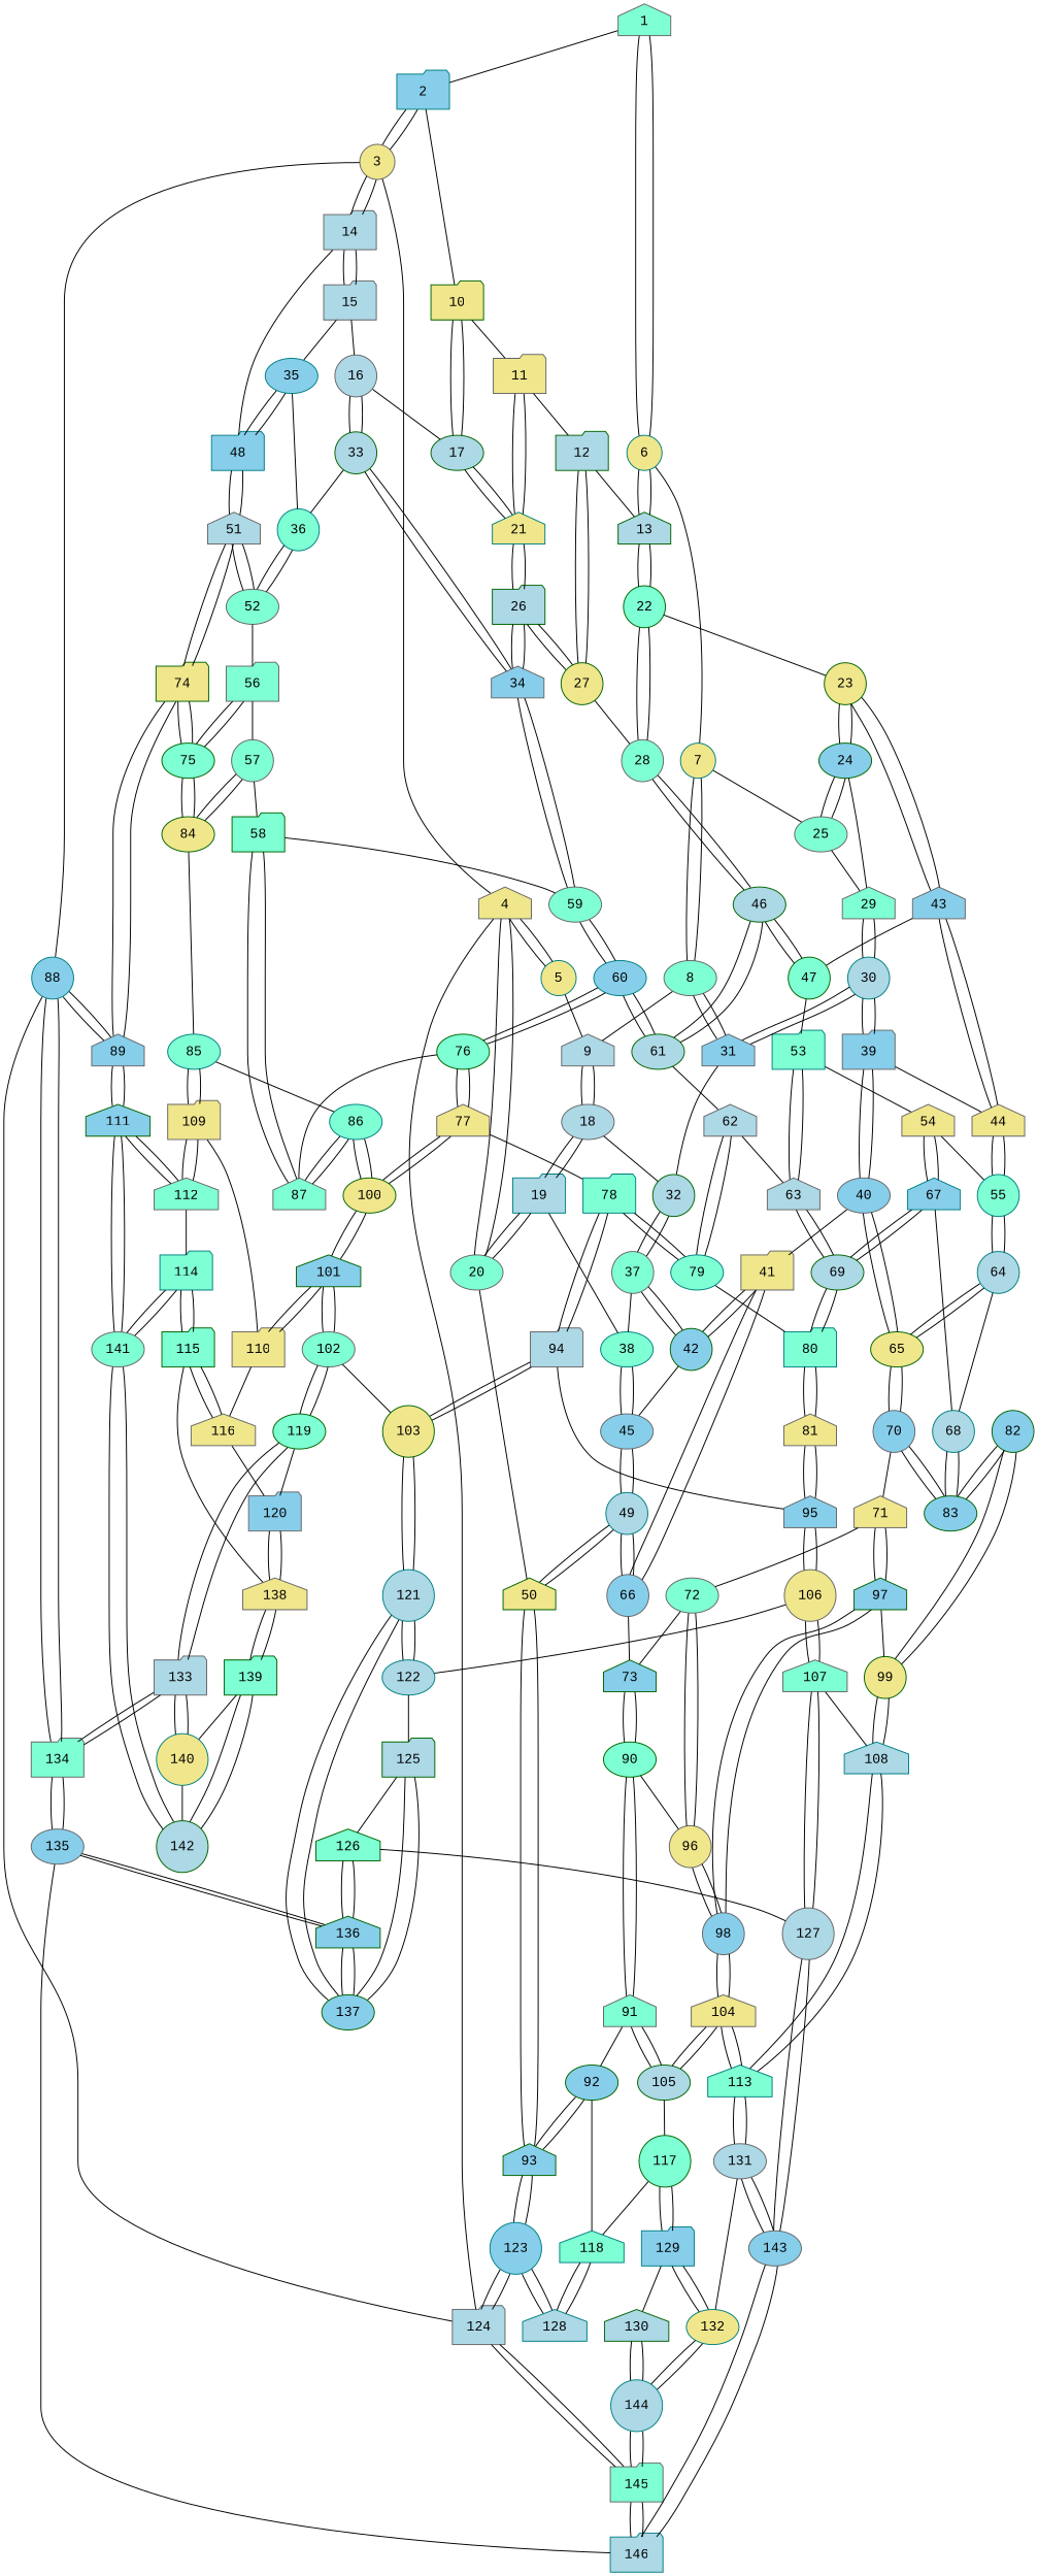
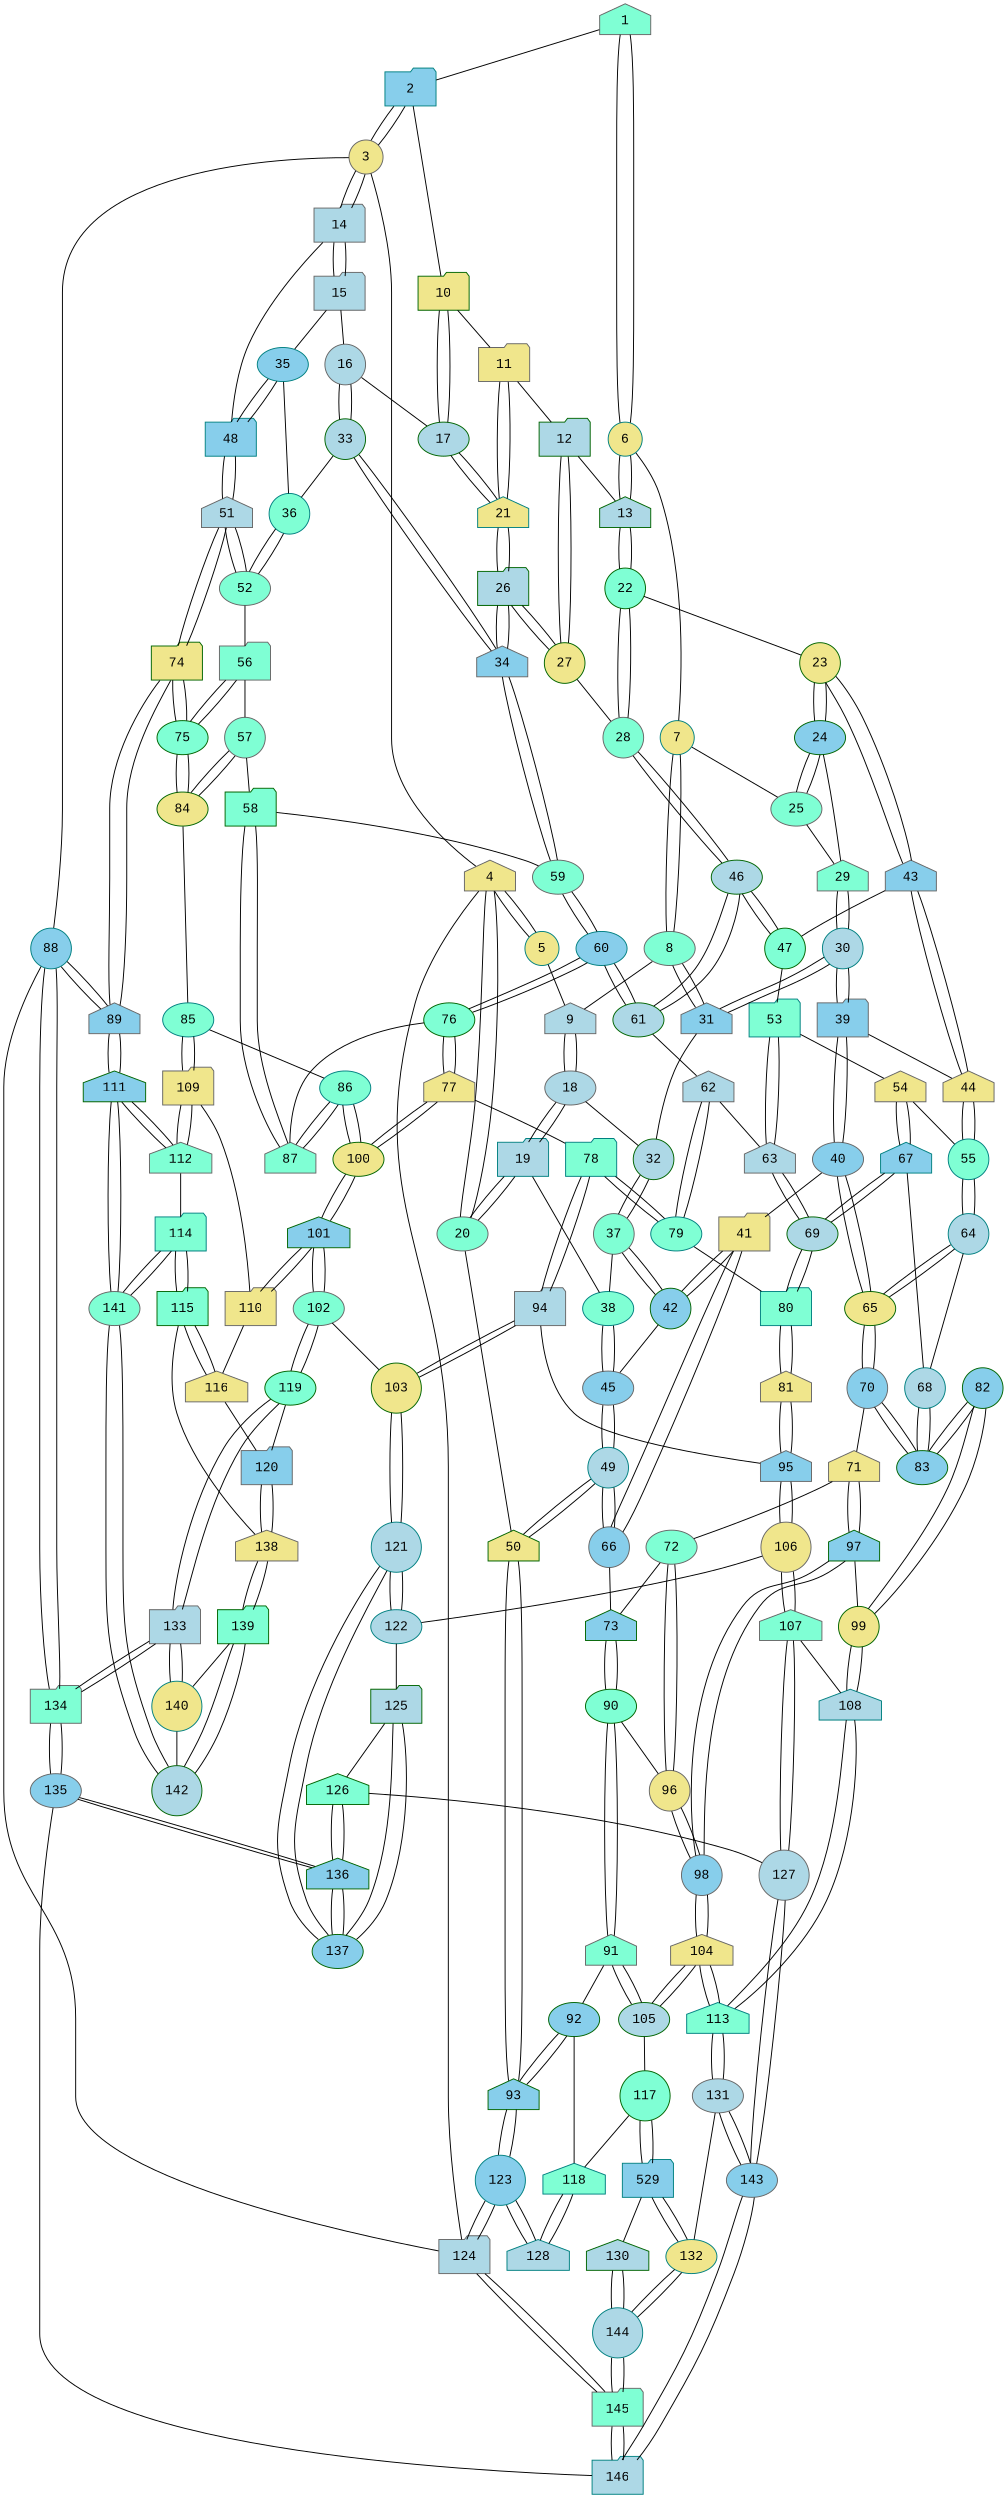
  graph {
    fontname="Liberation Mono"
    node [color=gray40 fillcolor=aquamarine fontname="Liberation Mono" shape=house style=filled]
    edge [fontname="Liberation Mono"]
    2 [color=teal fillcolor=skyblue shape=folder]
    1
    6 [color=teal fillcolor=khaki shape=circle]
    3 [fillcolor=khaki shape=circle]
    10 [color=darkgreen fillcolor=khaki shape=folder]
    7 [color=teal fillcolor=khaki shape=circle]
    13 [color=darkgreen fillcolor=lightblue]
    4 [fillcolor=khaki]
    14 [fillcolor=lightblue shape=folder]
    88 [color=teal fillcolor=skyblue shape=circle]
    11 [fillcolor=khaki shape=folder]
    17 [color=darkgreen fillcolor=lightblue shape=ellipse]
    5 [color=teal fillcolor=khaki shape=circle]
    20 [shape=ellipse]
    124 [fillcolor=lightblue shape=folder]
    15 [fillcolor=lightblue shape=folder]
    48 [color=teal fillcolor=skyblue shape=folder]
    89 [fillcolor=skyblue]
    134 [shape=folder]
    9 [fillcolor=lightblue]
    50 [color=darkgreen fillcolor=khaki]
    145 [shape=folder]
    18 [fillcolor=lightblue shape=ellipse]
    8 [shape=ellipse]
    25 [shape=ellipse]
    22 [color=darkgreen shape=circle]
    31 [fillcolor=skyblue]
    29
    32 [color=darkgreen fillcolor=lightblue shape=circle]
    19 [color=teal fillcolor=lightblue shape=folder]
    12 [color=darkgreen fillcolor=lightblue shape=folder]
    21 [color=teal fillcolor=khaki]
    27 [color=darkgreen fillcolor=khaki shape=circle]
    26 [color=darkgreen fillcolor=lightblue shape=folder]
    28 [shape=circle]
    23 [color=darkgreen fillcolor=khaki shape=circle]
    16 [fillcolor=lightblue shape=circle]
    35 [color=teal fillcolor=skyblue shape=ellipse]
    51 [fillcolor=lightblue]
    33 [color=darkgreen fillcolor=lightblue shape=circle]
    36 [color=teal shape=circle]
    34 [fillcolor=skyblue]
    38 [color=teal shape=ellipse]
    37 [shape=circle]
    45 [fillcolor=skyblue shape=ellipse]
    93 [color=darkgreen fillcolor=skyblue]
    24 [color=darkgreen fillcolor=skyblue shape=ellipse]
    43 [fillcolor=skyblue]
    46 [color=darkgreen fillcolor=lightblue shape=ellipse]
    44 [fillcolor=khaki]
    47 [color=darkgreen shape=circle]
    30 [color=teal fillcolor=lightblue shape=circle]
    59 [shape=ellipse]
    61 [color=darkgreen fillcolor=lightblue shape=ellipse]
    39 [fillcolor=skyblue shape=folder]
    40 [fillcolor=skyblue shape=ellipse]
    42 [color=darkgreen fillcolor=skyblue shape=circle]
    52 [shape=ellipse]
    60 [color=teal fillcolor=skyblue shape=ellipse]
    56 [shape=folder]
    49 [color=teal fillcolor=lightblue shape=circle]
    41 [fillcolor=khaki shape=folder]
    65 [color=darkgreen fillcolor=khaki shape=ellipse]
    55 [color=teal shape=circle]
    66 [fillcolor=skyblue shape=circle]
    70 [fillcolor=skyblue shape=circle]
    73 [color=darkgreen fillcolor=skyblue]
    53 [color=teal shape=folder]
    64 [color=teal fillcolor=lightblue shape=circle]
    62 [fillcolor=lightblue]
    54 [fillcolor=khaki]
    63 [fillcolor=lightblue]
    74 [color=darkgreen fillcolor=khaki shape=folder]
    123 [color=teal fillcolor=skyblue shape=circle]
    75 [color=darkgreen shape=ellipse]
    57 [shape=circle]
    67 [color=teal fillcolor=skyblue]
    69 [color=darkgreen fillcolor=lightblue shape=ellipse]
    68 [color=teal fillcolor=lightblue shape=circle]
    58 [color=darkgreen shape=folder]
    84 [color=darkgreen fillcolor=khaki shape=ellipse]
    87
    85 [color=teal shape=ellipse]
    76 [color=darkgreen shape=ellipse]
    77 [fillcolor=khaki]
    79 [color=teal shape=ellipse]
    80 [color=teal shape=folder]
    83 [color=darkgreen fillcolor=skyblue shape=ellipse]
    71 [fillcolor=khaki]
    90 [color=darkgreen shape=ellipse]
    81 [fillcolor=khaki]
    72 [shape=ellipse]
    97 [color=darkgreen fillcolor=skyblue]
    96 [fillcolor=khaki shape=circle]
    99 [color=darkgreen fillcolor=khaki shape=circle]
    98 [fillcolor=skyblue shape=circle]
    91
    111 [color=darkgreen fillcolor=skyblue]
    78 [color=teal shape=folder]
    100 [color=darkgreen fillcolor=khaki shape=ellipse]
    94 [fillcolor=lightblue shape=folder]
    101 [color=darkgreen fillcolor=skyblue]
    95 [fillcolor=skyblue]
    103 [color=darkgreen fillcolor=khaki shape=circle]
    82 [color=darkgreen fillcolor=skyblue shape=circle]
    106 [fillcolor=khaki shape=circle]
    108 [color=teal fillcolor=lightblue]
    86 [color=teal shape=ellipse]
    109 [fillcolor=khaki shape=folder]
    110 [fillcolor=khaki shape=folder]
    112
    135 [fillcolor=skyblue shape=ellipse]
    141 [shape=ellipse]
    92 [color=darkgreen fillcolor=skyblue shape=ellipse]
    105 [color=darkgreen fillcolor=lightblue shape=ellipse]
    118 [color=teal]
    117 [color=darkgreen shape=circle]
    128 [color=teal fillcolor=lightblue]
    121 [color=teal fillcolor=lightblue shape=circle]
    107
    122 [color=teal fillcolor=lightblue shape=ellipse]
    104 [fillcolor=khaki]
    113 [color=teal]
    102 [shape=ellipse]
    119 [color=darkgreen shape=ellipse]
    116 [fillcolor=khaki]
    120 [fillcolor=skyblue shape=folder]
    133 [fillcolor=lightblue shape=folder]
    137 [color=darkgreen fillcolor=skyblue shape=ellipse]
    131 [fillcolor=lightblue shape=ellipse]
-   129 [color=teal fillcolor=skyblue shape=folder]
+   129 [color=teal fillcolor=skyblue shape=folder label=529]
    127 [fillcolor=lightblue shape=circle]
    125 [color=darkgreen fillcolor=lightblue shape=folder]
    143 [fillcolor=skyblue shape=ellipse]
    114 [color=teal shape=folder]
    142 [color=darkgreen fillcolor=lightblue shape=circle]
    115 [color=darkgreen shape=folder]
    132 [color=teal fillcolor=khaki shape=ellipse]
    138 [fillcolor=khaki]
    139 [color=darkgreen shape=folder]
    130 [color=darkgreen fillcolor=lightblue]
    140 [color=teal fillcolor=khaki shape=circle]
    126 [color=darkgreen]
    146 [color=teal fillcolor=lightblue shape=folder]
    136 [color=darkgreen fillcolor=skyblue]
    144 [color=teal fillcolor=lightblue shape=circle]
    2 -- 3
    2 -- 3
    2 -- 10
    1 -- 2
    1 -- 6
    1 -- 6
    6 -- 7
    6 -- 13
    6 -- 13
    3 -- 4
    3 -- 14
    3 -- 14
    3 -- 88
    10 -- 11
    10 -- 17
    10 -- 17
    7 -- 8
    7 -- 8
    7 -- 25
    13 -- 22
    13 -- 22
    4 -- 5
    4 -- 5
    4 -- 20
    4 -- 20
    4 -- 124
    14 -- 15
    14 -- 15
    14 -- 48
    88 -- 124
    88 -- 89
    88 -- 89
    88 -- 134
    88 -- 134
    11 -- 12
    11 -- 21
    11 -- 21
    17 -- 21
    17 -- 21
    5 -- 9
    20 -- 50
    124 -- 145
    124 -- 145
    15 -- 16
    15 -- 35
    48 -- 51
    48 -- 51
    89 -- 111
    89 -- 111
    134 -- 135
    134 -- 135
    9 -- 18
    9 -- 18
    50 -- 93
    50 -- 93
    145 -- 146
    145 -- 146
    18 -- 32
    18 -- 19
    18 -- 19
    8 -- 9
    8 -- 31
    8 -- 31
    25 -- 29
    22 -- 28
    22 -- 28
    22 -- 23
    31 -- 32
    29 -- 30
    29 -- 30
    32 -- 37
    32 -- 37
    19 -- 20
    19 -- 20
    19 -- 38
    12 -- 13
    12 -- 27
    12 -- 27
    21 -- 26
    21 -- 26
    27 -- 28
    26 -- 27
    26 -- 27
    26 -- 34
    26 -- 34
    28 -- 46
    28 -- 46
    23 -- 24
    23 -- 24
    23 -- 43
    23 -- 43
    16 -- 17
    16 -- 33
    16 -- 33
    35 -- 48
    35 -- 48
    35 -- 36
    51 -- 52
    51 -- 52
    51 -- 74
    51 -- 74
    33 -- 36
    33 -- 34
    33 -- 34
    36 -- 52
    36 -- 52
    34 -- 59
    34 -- 59
    38 -- 45
    38 -- 45
    37 -- 38
    37 -- 42
    37 -- 42
    45 -- 49
    45 -- 49
    93 -- 123
    93 -- 123
    24 -- 25
    24 -- 25
    24 -- 29
    43 -- 44
    43 -- 44
    43 -- 47
    46 -- 47
    46 -- 47
    46 -- 61
    46 -- 61
    44 -- 55
    44 -- 55
    47 -- 53
    30 -- 31
    30 -- 31
    30 -- 39
    30 -- 39
    59 -- 60
    59 -- 60
    61 -- 62
    39 -- 44
    39 -- 40
    39 -- 40
    40 -- 41
    40 -- 65
    40 -- 65
    42 -- 45
    52 -- 56
    60 -- 61
    60 -- 61
    60 -- 76
    60 -- 76
    56 -- 75
    56 -- 75
    56 -- 57
    49 -- 50
    49 -- 50
    49 -- 66
    49 -- 66
    41 -- 42
    41 -- 42
    41 -- 66
    41 -- 66
    65 -- 70
    65 -- 70
    55 -- 64
    55 -- 64
    66 -- 73
    70 -- 83
    70 -- 83
    70 -- 71
    73 -- 90
    73 -- 90
    53 -- 54
    53 -- 63
    53 -- 63
    64 -- 65
    64 -- 65
    64 -- 68
    62 -- 63
    62 -- 79
    62 -- 79
    54 -- 55
    54 -- 67
    54 -- 67
    63 -- 69
    63 -- 69
    74 -- 89
    74 -- 89
    74 -- 75
    74 -- 75
    123 -- 124
    123 -- 124
    123 -- 128
    123 -- 128
    75 -- 84
    75 -- 84
    57 -- 58
    57 -- 84
    57 -- 84
    67 -- 69
    67 -- 69
    67 -- 68
    69 -- 80
    69 -- 80
    68 -- 83
    68 -- 83
    58 -- 59
    58 -- 87
    58 -- 87
    84 -- 85
    85 -- 86
    85 -- 109
    85 -- 109
    76 -- 87
    76 -- 77
    76 -- 77
    77 -- 78
    77 -- 100
    77 -- 100
    79 -- 80
    80 -- 81
    80 -- 81
    71 -- 72
    71 -- 97
    71 -- 97
    90 -- 96
    90 -- 91
    90 -- 91
    81 -- 95
    81 -- 95
    72 -- 73
    72 -- 96
    72 -- 96
    97 -- 99
    97 -- 98
    97 -- 98
    96 -- 98
    96 -- 98
    99 -- 108
    99 -- 108
    98 -- 104
    98 -- 104
    91 -- 92
    91 -- 105
    91 -- 105
    111 -- 112
    111 -- 112
    111 -- 141
    111 -- 141
    78 -- 79
    78 -- 79
    78 -- 94
    78 -- 94
    100 -- 101
    100 -- 101
    94 -- 95
    94 -- 103
    94 -- 103
    101 -- 110
    101 -- 110
    101 -- 102
    101 -- 102
    95 -- 106
    95 -- 106
    103 -- 121
    103 -- 121
    82 -- 83
    82 -- 83
    82 -- 99
    82 -- 99
    106 -- 107
    106 -- 107
    106 -- 122
    108 -- 113
    108 -- 113
    86 -- 87
    86 -- 87
    86 -- 100
    86 -- 100
    109 -- 110
    109 -- 112
    109 -- 112
    110 -- 116
    112 -- 114
    135 -- 146
    135 -- 136
    135 -- 136
    141 -- 142
    141 -- 142
    92 -- 93
    92 -- 93
    92 -- 118
    105 -- 117
    118 -- 128
    118 -- 128
    117 -- 118
    117 -- 129
    117 -- 129
    121 -- 122
    121 -- 122
    121 -- 137
    121 -- 137
    107 -- 108
    107 -- 127
    107 -- 127
    122 -- 125
    104 -- 105
    104 -- 105
    104 -- 113
    104 -- 113
    113 -- 131
    113 -- 131
    102 -- 103
    102 -- 119
    102 -- 119
    119 -- 120
    119 -- 133
    119 -- 133
    116 -- 120
    120 -- 138
    120 -- 138
    133 -- 134
    133 -- 134
    133 -- 140
    133 -- 140
    131 -- 143
    131 -- 143
    131 -- 132
    129 -- 132
    129 -- 132
    129 -- 130
    127 -- 143
    127 -- 143
    125 -- 137
    125 -- 137
    125 -- 126
    143 -- 146
    143 -- 146
    114 -- 141
    114 -- 141
    114 -- 115
    114 -- 115
    115 -- 116
    115 -- 116
    115 -- 138
    132 -- 144
    132 -- 144
    138 -- 139
    138 -- 139
    139 -- 142
    139 -- 142
    139 -- 140
    130 -- 144
    130 -- 144
    140 -- 142
    126 -- 127
    126 -- 136
    126 -- 136
    136 -- 137
    136 -- 137
    144 -- 145
    144 -- 145
  }
